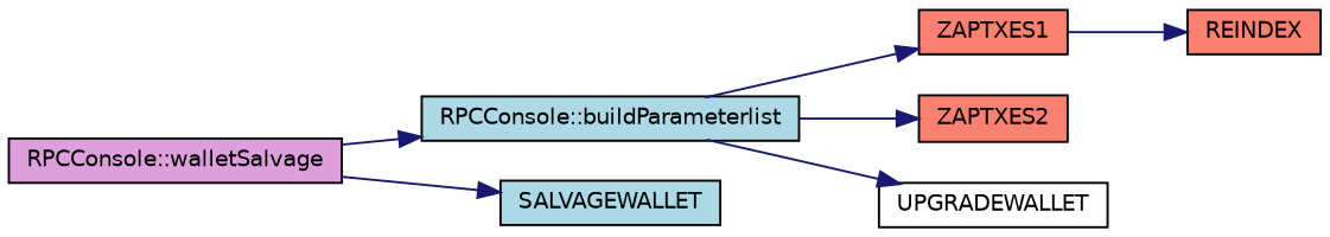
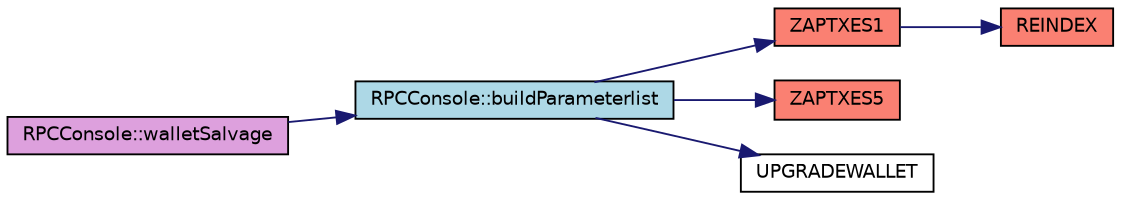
  digraph {
    rankdir=LR
    node [color=black fillcolor=salmon fontname=Helvetica fontsize=10 shape=record style=filled]
    edge [color=midnightblue fontname=Helvetica fontsize=10 labelfontname=Helvetica labelfontsize=10 style=solid]
    n1 [fillcolor=plum fontcolor=black height=0.2 label="RPCConsole::walletSalvage" width=0.4]
    n2 [fillcolor=lightblue height=0.2 label="RPCConsole::buildParameterlist" width=0.4]
-   n3 [fillcolor=lightblue height=0.2 label=SALVAGEWALLET width=0.4]
    n4 [height=0.2 label=ZAPTXES1 width=0.4]
-   n5 [height=0.2 label=ZAPTXES2 width=0.4]
+   n5 [height=0.2 label=ZAPTXES5 width=0.4]
    n6 [fillcolor=white height=0.2 label=UPGRADEWALLET width=0.4]
    n7 [height=0.2 label=REINDEX width=0.4]
    n1 -> n2
-   n1 -> n3
    n2 -> n4
    n2 -> n5
    n2 -> n6
    n4 -> n7
  }
